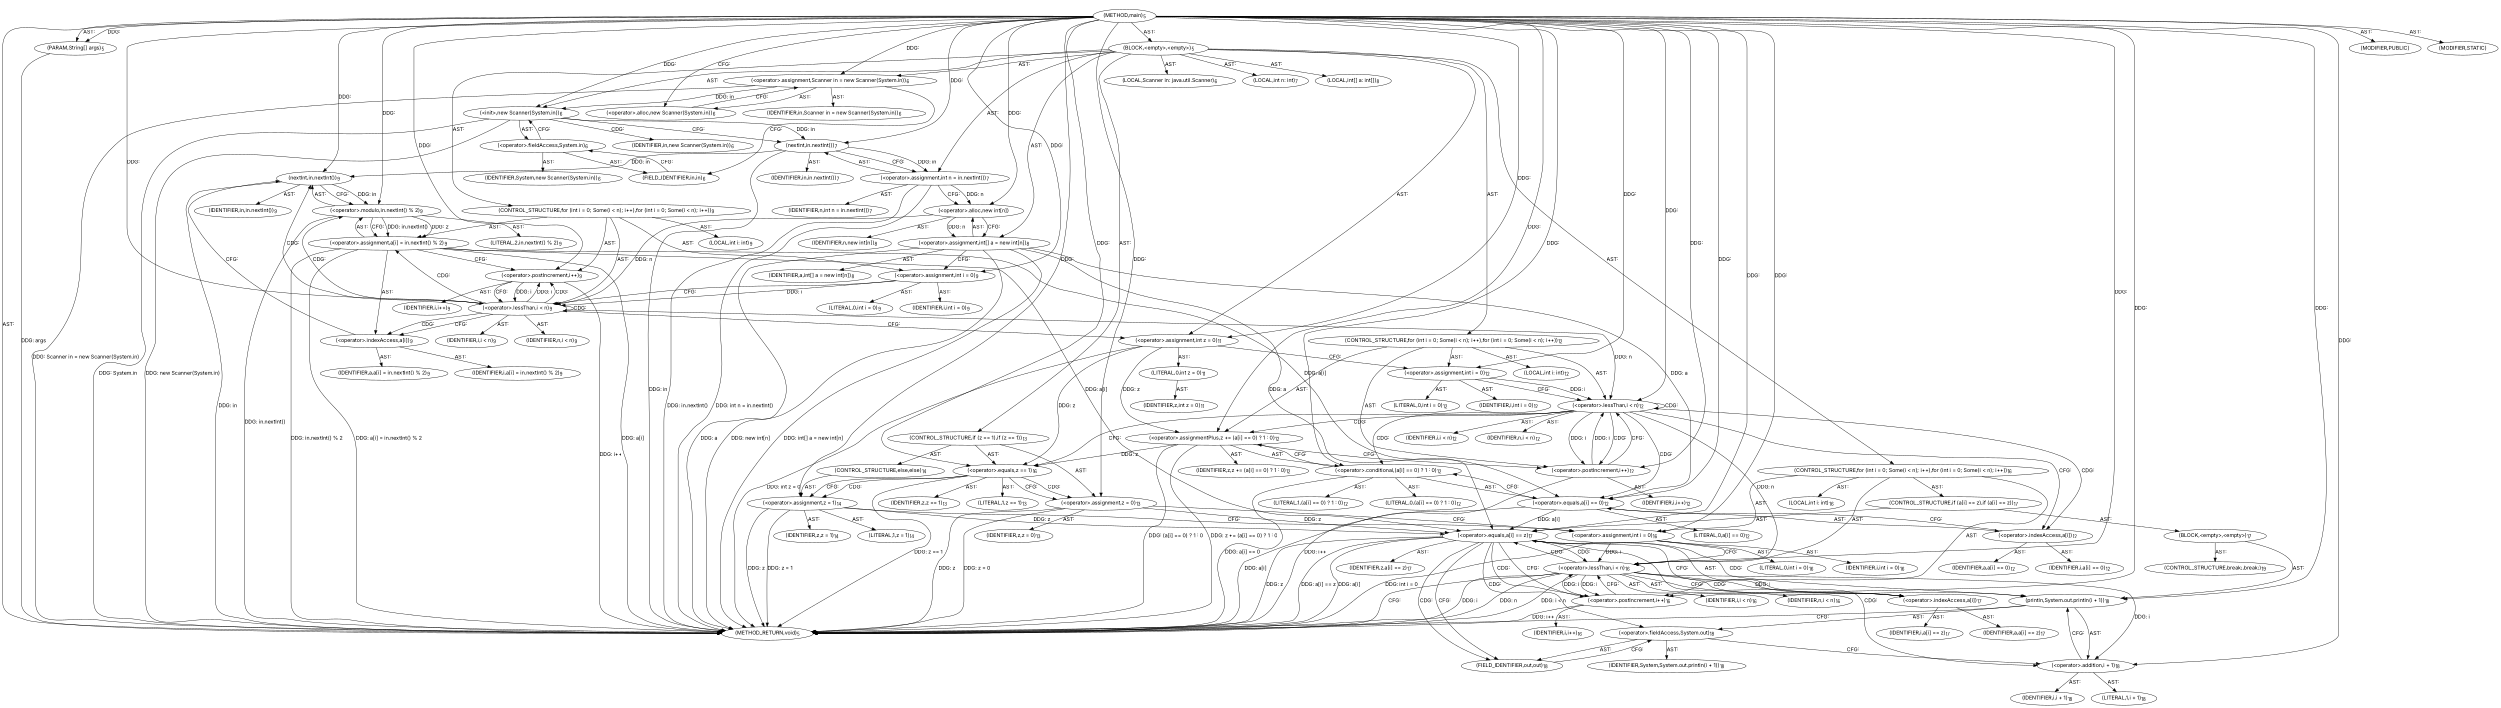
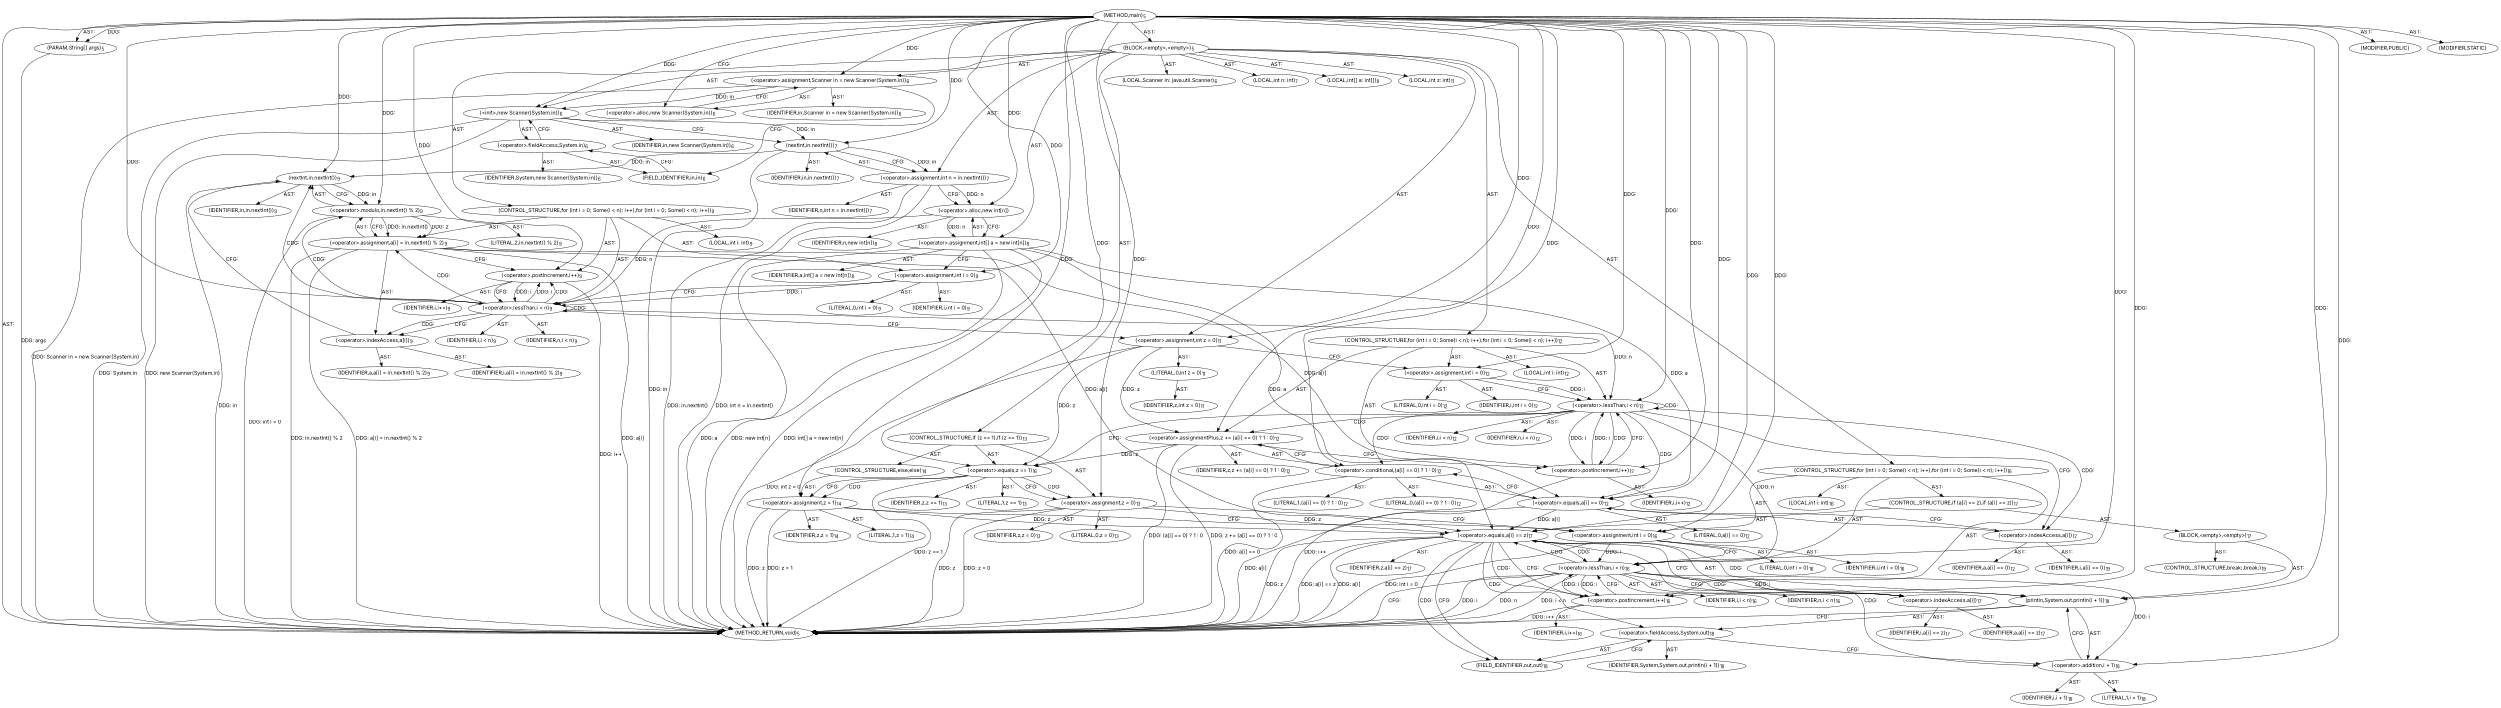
  digraph {
    fontname=Inter
    node [fontname=Inter]
    edge [fontname=Inter]
    n1 [label=<(METHOD,main)<SUB>5</SUB>>]
    n2 [label=<(PARAM,String[] args)<SUB>5</SUB>>]
    n3 [label=<(BLOCK,&lt;empty&gt;,&lt;empty&gt;)<SUB>5</SUB>>]
    n4 [label=<(&lt;operator&gt;.assignment,Scanner in = new Scanner(System.in))<SUB>6</SUB>>]
    n5 [label=<(&lt;operator&gt;.alloc,new Scanner(System.in))<SUB>6</SUB>>]
    n6 [label=<(&lt;init&gt;,new Scanner(System.in))<SUB>6</SUB>>]
    n7 [label=<(nextInt,in.nextInt())<SUB>7</SUB>>]
    n8 [label=<(&lt;operator&gt;.alloc,new int[n])>]
    n9 [label=<(&lt;operator&gt;.assignment,int i = 0)<SUB>9</SUB>>]
    n10 [label=<(&lt;operator&gt;.lessThan,i &lt; n)<SUB>9</SUB>>]
    n11 [label=<(&lt;operator&gt;.postIncrement,i++)<SUB>9</SUB>>]
    n12 [label=<(&lt;operator&gt;.modulo,in.nextInt() % 2)<SUB>9</SUB>>]
    n13 [label=<(nextInt,in.nextInt())<SUB>9</SUB>>]
    n14 [label=<(&lt;operator&gt;.assignment,int z = 0)<SUB>11</SUB>>]
    n15 [label=<(&lt;operator&gt;.assignment,int i = 0)<SUB>12</SUB>>]
    n16 [label=<(&lt;operator&gt;.lessThan,i &lt; n)<SUB>12</SUB>>]
    n17 [label=<(&lt;operator&gt;.postIncrement,i++)<SUB>12</SUB>>]
    n18 [label=<(&lt;operator&gt;.assignmentPlus,z += (a[i] == 0) ? 1 : 0)<SUB>12</SUB>>]
    n19 [label=<(&lt;operator&gt;.conditional,(a[i] == 0) ? 1 : 0)<SUB>12</SUB>>]
    n20 [label=<(&lt;operator&gt;.equals,a[i] == 0)<SUB>12</SUB>>]
    n21 [label=<(&lt;operator&gt;.equals,z == 1)<SUB>16</SUB>>]
    n22 [label=<(&lt;operator&gt;.assignment,z = 0)<SUB>13</SUB>>]
    n23 [label=<(&lt;operator&gt;.assignment,z = 1)<SUB>14</SUB>>]
    n24 [label=<(&lt;operator&gt;.assignment,int i = 0)<SUB>16</SUB>>]
    n25 [label=<(&lt;operator&gt;.lessThan,i &lt; n)<SUB>16</SUB>>]
    n26 [label=<(&lt;operator&gt;.postIncrement,i++)<SUB>16</SUB>>]
    n27 [label=<(&lt;operator&gt;.equals,a[i] == z)<SUB>17</SUB>>]
    n28 [label=<(println,System.out.println(i + 1))<SUB>18</SUB>>]
    n29 [label=<(&lt;operator&gt;.addition,i + 1)<SUB>18</SUB>>]
    n30 [label=<(MODIFIER,PUBLIC)>]
    n31 [label=<(MODIFIER,STATIC)>]
    n32 [label=<(METHOD_RETURN,void)<SUB>5</SUB>>]
    n33 [label=<(LOCAL,Scanner in: java.util.Scanner)<SUB>6</SUB>>]
    n34 [label=<(LOCAL,int n: int)<SUB>7</SUB>>]
    n35 [label=<(&lt;operator&gt;.assignment,int n = in.nextInt())<SUB>7</SUB>>]
    n36 [label=<(LOCAL,int[] a: int[])<SUB>8</SUB>>]
    n37 [label=<(&lt;operator&gt;.assignment,int[] a = new int[n])<SUB>8</SUB>>]
    n38 [label=<(CONTROL_STRUCTURE,for (int i = 0; Some(i &lt; n); i++),for (int i = 0; Some(i &lt; n); i++))<SUB>9</SUB>>]
+   n39 [label=<(LOCAL,int z: int)<SUB>11</SUB>>]
    n40 [label=<(CONTROL_STRUCTURE,for (int i = 0; Some(i &lt; n); i++),for (int i = 0; Some(i &lt; n); i++))<SUB>12</SUB>>]
    n41 [label=<(CONTROL_STRUCTURE,if (z == 1),if (z == 1))<SUB>13</SUB>>]
    n42 [label=<(CONTROL_STRUCTURE,for (int i = 0; Some(i &lt; n); i++),for (int i = 0; Some(i &lt; n); i++))<SUB>16</SUB>>]
    n43 [label=<(IDENTIFIER,in,Scanner in = new Scanner(System.in))<SUB>6</SUB>>]
    n44 [label=<(FIELD_IDENTIFIER,in,in)<SUB>6</SUB>>]
    n45 [label=<(IDENTIFIER,in,new Scanner(System.in))<SUB>6</SUB>>]
    n46 [label=<(&lt;operator&gt;.fieldAccess,System.in)<SUB>6</SUB>>]
    n47 [label=<(IDENTIFIER,in,in.nextInt())<SUB>7</SUB>>]
    n48 [label=<(IDENTIFIER,n,new int[n])<SUB>8</SUB>>]
    n49 [label=<(IDENTIFIER,i,int i = 0)<SUB>9</SUB>>]
    n50 [label=<(LITERAL,0,int i = 0)<SUB>9</SUB>>]
    n51 [label=<(&lt;operator&gt;.assignment,a[i] = in.nextInt() % 2)<SUB>9</SUB>>]
    n52 [label=<(IDENTIFIER,i,i &lt; n)<SUB>9</SUB>>]
    n53 [label=<(IDENTIFIER,n,i &lt; n)<SUB>9</SUB>>]
    n54 [label=<(&lt;operator&gt;.indexAccess,a[i])<SUB>9</SUB>>]
    n55 [label=<(IDENTIFIER,i,i++)<SUB>9</SUB>>]
    n56 [label=<(LITERAL,2,in.nextInt() % 2)<SUB>9</SUB>>]
    n57 [label=<(IDENTIFIER,in,in.nextInt())<SUB>9</SUB>>]
    n58 [label=<(LITERAL,0,int z = 0)<SUB>11</SUB>>]
    n59 [label=<(IDENTIFIER,i,int i = 0)<SUB>12</SUB>>]
    n60 [label=<(LITERAL,0,int i = 0)<SUB>12</SUB>>]
    n61 [label=<(IDENTIFIER,i,i &lt; n)<SUB>12</SUB>>]
    n62 [label=<(IDENTIFIER,n,i &lt; n)<SUB>12</SUB>>]
    n63 [label=<(&lt;operator&gt;.indexAccess,a[i])<SUB>12</SUB>>]
    n64 [label=<(IDENTIFIER,i,i++)<SUB>12</SUB>>]
    n65 [label=<(IDENTIFIER,z,z += (a[i] == 0) ? 1 : 0)<SUB>12</SUB>>]
    n66 [label=<(LITERAL,1,(a[i] == 0) ? 1 : 0)<SUB>12</SUB>>]
    n67 [label=<(LITERAL,0,(a[i] == 0) ? 1 : 0)<SUB>12</SUB>>]
    n68 [label=<(LITERAL,0,a[i] == 0)<SUB>12</SUB>>]
    n69 [label=<(IDENTIFIER,z,z == 1)<SUB>13</SUB>>]
    n70 [label=<(LITERAL,1,z == 1)<SUB>13</SUB>>]
    n71 [label=<(IDENTIFIER,z,z = 0)<SUB>13</SUB>>]
+   n72 [label=<(LITERAL,0,z = 0)<SUB>13</SUB>>]
    n73 [label=<(IDENTIFIER,z,z = 1)<SUB>14</SUB>>]
    n74 [label=<(LITERAL,1,z = 1)<SUB>14</SUB>>]
    n75 [label=<(IDENTIFIER,i,int i = 0)<SUB>16</SUB>>]
    n76 [label=<(LITERAL,0,int i = 0)<SUB>16</SUB>>]
    n77 [label=<(IDENTIFIER,i,i &lt; n)<SUB>16</SUB>>]
    n78 [label=<(IDENTIFIER,n,i &lt; n)<SUB>16</SUB>>]
    n79 [label=<(&lt;operator&gt;.indexAccess,a[i])<SUB>17</SUB>>]
    n80 [label=<(IDENTIFIER,i,i++)<SUB>16</SUB>>]
    n81 [label=<(IDENTIFIER,z,a[i] == z)<SUB>17</SUB>>]
    n82 [label=<(&lt;operator&gt;.fieldAccess,System.out)<SUB>18</SUB>>]
    n83 [label=<(FIELD_IDENTIFIER,out,out)<SUB>18</SUB>>]
    n84 [label=<(IDENTIFIER,i,i + 1)<SUB>18</SUB>>]
    n85 [label=<(LITERAL,1,i + 1)<SUB>18</SUB>>]
    n86 [label=<(IDENTIFIER,n,int n = in.nextInt())<SUB>7</SUB>>]
    n87 [label=<(IDENTIFIER,a,int[] a = new int[n])<SUB>8</SUB>>]
    n88 [label=<(LOCAL,int i: int)<SUB>9</SUB>>]
    n89 [label=<(LOCAL,int i: int)<SUB>12</SUB>>]
    n90 [label=<(CONTROL_STRUCTURE,else,else)<SUB>14</SUB>>]
    n91 [label=<(LOCAL,int i: int)<SUB>16</SUB>>]
    n92 [label=<(CONTROL_STRUCTURE,if (a[i] == z),if (a[i] == z))<SUB>17</SUB>>]
    n93 [label=<(IDENTIFIER,System,new Scanner(System.in))<SUB>6</SUB>>]
    n94 [label=<(IDENTIFIER,a,a[i] = in.nextInt() % 2)<SUB>9</SUB>>]
    n95 [label=<(IDENTIFIER,i,a[i] = in.nextInt() % 2)<SUB>9</SUB>>]
    n96 [label=<(IDENTIFIER,z,int z = 0)<SUB>11</SUB>>]
    n97 [label=<(IDENTIFIER,a,a[i] == 0)<SUB>12</SUB>>]
-   n98 [label=<(IDENTIFIER,i,a[i] == 0)<SUB>12</SUB>>]
+   n98 [label=<(IDENTIFIER,i,a[i] == 0)<SUB>19</SUB>>]
    n99 [label=<(BLOCK,&lt;empty&gt;,&lt;empty&gt;)<SUB>17</SUB>>]
    n100 [label=<(IDENTIFIER,a,a[i] == z)<SUB>17</SUB>>]
    n101 [label=<(IDENTIFIER,i,a[i] == z)<SUB>17</SUB>>]
    n102 [label=<(CONTROL_STRUCTURE,break;,break;)<SUB>19</SUB>>]
    n103 [label=<(IDENTIFIER,System,System.out.println(i + 1))<SUB>18</SUB>>]
    n1 -> n2 [label="AST: "]
    n1 -> n2 [label="DDG: "]
    n1 -> n3 [label="AST: "]
    n1 -> n4 [label="DDG: "]
    n1 -> n5 [label="CFG: "]
    n1 -> n6 [label="DDG: "]
    n1 -> n7 [label="DDG: "]
    n1 -> n8 [label="DDG: "]
    n1 -> n9 [label="DDG: "]
    n1 -> n10 [label="DDG: "]
    n1 -> n11 [label="DDG: "]
    n1 -> n12 [label="DDG: "]
    n1 -> n13 [label="DDG: "]
    n1 -> n14 [label="DDG: "]
    n1 -> n15 [label="DDG: "]
    n1 -> n16 [label="DDG: "]
    n1 -> n17 [label="DDG: "]
    n1 -> n18 [label="DDG: "]
    n1 -> n19 [label="DDG: "]
    n1 -> n20 [label="DDG: "]
    n1 -> n21 [label="DDG: "]
    n1 -> n22 [label="DDG: "]
    n1 -> n23 [label="DDG: "]
    n1 -> n24 [label="DDG: "]
    n1 -> n25 [label="DDG: "]
    n1 -> n26 [label="DDG: "]
    n1 -> n27 [label="DDG: "]
    n1 -> n28 [label="DDG: "]
    n1 -> n29 [label="DDG: "]
    n1 -> n30 [label="AST: "]
    n1 -> n31 [label="AST: "]
    n1 -> n32 [label="AST: "]
    n2 -> n32 [label="DDG: args"]
    n3 -> n4 [label="AST: "]
    n3 -> n6 [label="AST: "]
    n3 -> n14 [label="AST: "]
    n3 -> n33 [label="AST: "]
    n3 -> n34 [label="AST: "]
    n3 -> n35 [label="AST: "]
    n3 -> n36 [label="AST: "]
    n3 -> n37 [label="AST: "]
    n3 -> n38 [label="AST: "]
+   n3 -> n39 [label="AST: "]
    n3 -> n40 [label="AST: "]
    n3 -> n41 [label="AST: "]
    n3 -> n42 [label="AST: "]
    n4 -> n5 [label="AST: "]
    n4 -> n6 [label="DDG: in"]
    n4 -> n32 [label="DDG: Scanner in = new Scanner(System.in)"]
    n4 -> n43 [label="AST: "]
    n4 -> n44 [label="CFG: "]
    n5 -> n4 [label="CFG: "]
    n6 -> n7 [label="CFG: "]
    n6 -> n7 [label="DDG: in"]
    n6 -> n32 [label="DDG: System.in"]
    n6 -> n32 [label="DDG: new Scanner(System.in)"]
-   n6 -> n45 [label="CDG: "]
+   n6 -> n45 [label="AST: "]
    n6 -> n46 [label="AST: "]
    n7 -> n13 [label="DDG: in"]
    n7 -> n32 [label="DDG: in"]
    n7 -> n35 [label="CFG: "]
    n7 -> n35 [label="DDG: in"]
    n7 -> n47 [label="AST: "]
    n8 -> n10 [label="DDG: n"]
    n8 -> n37 [label="CFG: "]
    n8 -> n37 [label="DDG: n"]
    n8 -> n48 [label="AST: "]
    n9 -> n10 [label="CFG: "]
    n9 -> n10 [label="DDG: i"]
    n9 -> n49 [label="AST: "]
    n9 -> n50 [label="AST: "]
    n10 -> n10 [label="CDG: "]
    n10 -> n11 [label="DDG: i"]
    n10 -> n11 [label="CDG: "]
    n10 -> n12 [label="CDG: "]
    n10 -> n13 [label="CDG: "]
    n10 -> n14 [label="CFG: "]
    n10 -> n16 [label="DDG: n"]
    n10 -> n51 [label="CDG: "]
    n10 -> n52 [label="AST: "]
    n10 -> n53 [label="AST: "]
    n10 -> n54 [label="CFG: "]
    n10 -> n54 [label="CDG: "]
    n11 -> n10 [label="CFG: "]
    n11 -> n10 [label="DDG: i"]
    n11 -> n32 [label="DDG: i++"]
    n11 -> n55 [label="AST: "]
    n12 -> n13 [label="AST: "]
-   n12 -> n32 [label="DDG: in.nextInt()"]
+   n12 -> n32 [label="DDG: int i = 0"]
    n12 -> n51 [label="CFG: "]
    n12 -> n51 [label="DDG: in.nextInt()"]
    n12 -> n51 [label="DDG: 2"]
    n12 -> n56 [label="AST: "]
    n13 -> n12 [label="CFG: "]
    n13 -> n12 [label="DDG: in"]
    n13 -> n32 [label="DDG: in"]
    n13 -> n57 [label="AST: "]
    n14 -> n15 [label="CFG: "]
    n14 -> n18 [label="DDG: z"]
    n14 -> n21 [label="DDG: z"]
    n14 -> n32 [label="DDG: int z = 0"]
    n14 -> n58 [label="AST: "]
    n15 -> n16 [label="CFG: "]
    n15 -> n16 [label="DDG: i"]
    n15 -> n59 [label="AST: "]
    n15 -> n60 [label="AST: "]
    n16 -> n16 [label="CDG: "]
    n16 -> n17 [label="DDG: i"]
    n16 -> n17 [label="CDG: "]
    n16 -> n18 [label="CDG: "]
    n16 -> n19 [label="CDG: "]
    n16 -> n20 [label="CDG: "]
    n16 -> n21 [label="CFG: "]
    n16 -> n25 [label="DDG: n"]
    n16 -> n61 [label="AST: "]
    n16 -> n62 [label="AST: "]
    n16 -> n63 [label="CFG: "]
    n16 -> n63 [label="CDG: "]
    n17 -> n16 [label="CFG: "]
    n17 -> n16 [label="DDG: i"]
    n17 -> n32 [label="DDG: i++"]
    n17 -> n64 [label="AST: "]
    n18 -> n17 [label="CFG: "]
    n18 -> n19 [label="AST: "]
    n18 -> n21 [label="DDG: z"]
    n18 -> n32 [label="DDG: (a[i] == 0) ? 1 : 0"]
    n18 -> n32 [label="DDG: z += (a[i] == 0) ? 1 : 0"]
    n18 -> n65 [label="AST: "]
    n19 -> n18 [label="CFG: "]
    n19 -> n20 [label="AST: "]
    n19 -> n32 [label="DDG: a[i] == 0"]
    n19 -> n66 [label="AST: "]
    n19 -> n67 [label="AST: "]
    n20 -> n19 [label="CFG: "]
    n20 -> n27 [label="DDG: a[i]"]
    n20 -> n32 [label="DDG: a[i]"]
    n20 -> n63 [label="AST: "]
    n20 -> n68 [label="AST: "]
    n21 -> n22 [label="CFG: "]
    n21 -> n22 [label="CDG: "]
    n21 -> n23 [label="CFG: "]
    n21 -> n23 [label="CDG: "]
    n21 -> n32 [label="DDG: z == 1"]
    n21 -> n69 [label="AST: "]
    n21 -> n70 [label="AST: "]
    n22 -> n24 [label="CFG: "]
    n22 -> n27 [label="DDG: z"]
    n22 -> n32 [label="DDG: z"]
    n22 -> n32 [label="DDG: z = 0"]
    n22 -> n71 [label="AST: "]
+   n22 -> n72 [label="AST: "]
    n23 -> n24 [label="CFG: "]
    n23 -> n27 [label="DDG: z"]
    n23 -> n32 [label="DDG: z"]
    n23 -> n32 [label="DDG: z = 1"]
    n23 -> n73 [label="AST: "]
    n23 -> n74 [label="AST: "]
    n24 -> n25 [label="CFG: "]
    n24 -> n25 [label="DDG: i"]
    n24 -> n32 [label="DDG: int i = 0"]
    n24 -> n75 [label="AST: "]
    n24 -> n76 [label="AST: "]
    n25 -> n26 [label="DDG: i"]
    n25 -> n27 [label="CDG: "]
    n25 -> n28 [label="DDG: i"]
    n25 -> n29 [label="DDG: i"]
    n25 -> n32 [label="CFG: "]
    n25 -> n32 [label="DDG: i"]
    n25 -> n32 [label="DDG: n"]
    n25 -> n32 [label="DDG: i &lt; n"]
    n25 -> n77 [label="AST: "]
    n25 -> n78 [label="AST: "]
    n25 -> n79 [label="CFG: "]
    n25 -> n79 [label="CDG: "]
    n26 -> n25 [label="CFG: "]
    n26 -> n25 [label="DDG: i"]
    n26 -> n32 [label="DDG: i++"]
    n26 -> n80 [label="AST: "]
    n27 -> n25 [label="CDG: "]
    n27 -> n26 [label="CFG: "]
    n27 -> n26 [label="CDG: "]
    n27 -> n28 [label="CDG: "]
    n27 -> n29 [label="CDG: "]
    n27 -> n32 [label="DDG: a[i]"]
    n27 -> n32 [label="DDG: z"]
    n27 -> n32 [label="DDG: a[i] == z"]
    n27 -> n79 [label="AST: "]
    n27 -> n81 [label="AST: "]
    n27 -> n82 [label="CDG: "]
    n27 -> n83 [label="CFG: "]
    n27 -> n83 [label="CDG: "]
    n28 -> n29 [label="AST: "]
    n28 -> n32 [label="CFG: "]
    n28 -> n82 [label="AST: "]
    n29 -> n28 [label="CFG: "]
    n29 -> n84 [label="AST: "]
    n29 -> n85 [label="AST: "]
    n35 -> n7 [label="AST: "]
    n35 -> n8 [label="CFG: "]
    n35 -> n8 [label="DDG: n"]
    n35 -> n32 [label="DDG: in.nextInt()"]
    n35 -> n32 [label="DDG: int n = in.nextInt()"]
    n35 -> n86 [label="AST: "]
    n37 -> n8 [label="AST: "]
    n37 -> n9 [label="CFG: "]
    n37 -> n20 [label="DDG: a"]
    n37 -> n27 [label="DDG: a"]
    n37 -> n32 [label="DDG: a"]
    n37 -> n32 [label="DDG: new int[n]"]
    n37 -> n32 [label="DDG: int[] a = new int[n]"]
    n37 -> n87 [label="AST: "]
    n38 -> n9 [label="AST: "]
    n38 -> n10 [label="AST: "]
    n38 -> n11 [label="AST: "]
    n38 -> n51 [label="AST: "]
    n38 -> n88 [label="AST: "]
    n40 -> n15 [label="AST: "]
    n40 -> n16 [label="AST: "]
    n40 -> n17 [label="AST: "]
    n40 -> n18 [label="AST: "]
    n40 -> n89 [label="AST: "]
    n41 -> n21 [label="AST: "]
    n41 -> n22 [label="AST: "]
    n41 -> n90 [label="AST: "]
    n42 -> n24 [label="AST: "]
    n42 -> n25 [label="AST: "]
    n42 -> n26 [label="AST: "]
    n42 -> n91 [label="AST: "]
    n42 -> n92 [label="AST: "]
    n44 -> n46 [label="CFG: "]
    n46 -> n6 [label="CFG: "]
    n46 -> n44 [label="AST: "]
    n46 -> n93 [label="AST: "]
    n51 -> n11 [label="CFG: "]
    n51 -> n12 [label="AST: "]
    n51 -> n20 [label="DDG: a[i]"]
    n51 -> n27 [label="DDG: a[i]"]
    n51 -> n32 [label="DDG: a[i]"]
    n51 -> n32 [label="DDG: in.nextInt() % 2"]
    n51 -> n32 [label="DDG: a[i] = in.nextInt() % 2"]
    n51 -> n54 [label="AST: "]
    n54 -> n13 [label="CFG: "]
    n54 -> n94 [label="AST: "]
    n54 -> n95 [label="AST: "]
    n58 -> n96 [label="AST: "]
    n63 -> n20 [label="CFG: "]
    n63 -> n97 [label="AST: "]
    n63 -> n98 [label="AST: "]
    n79 -> n27 [label="CFG: "]
    n79 -> n100 [label="AST: "]
    n79 -> n101 [label="AST: "]
    n82 -> n29 [label="CFG: "]
    n82 -> n83 [label="AST: "]
    n82 -> n103 [label="AST: "]
    n83 -> n82 [label="CFG: "]
    n90 -> n23 [label="AST: "]
    n92 -> n27 [label="AST: "]
    n92 -> n99 [label="AST: "]
    n99 -> n28 [label="AST: "]
    n99 -> n102 [label="AST: "]
  }
